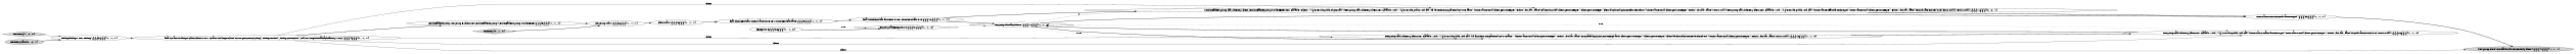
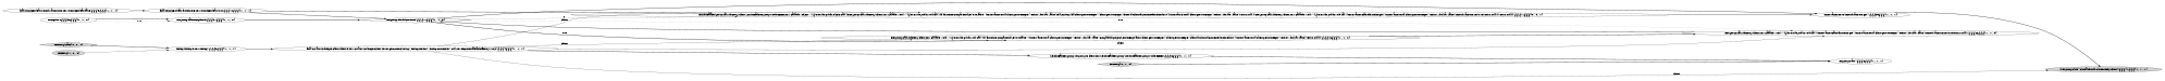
  digraph {
    rankdir=LR
    node [fillcolor=white shape=ellipse style=filled]
    edge [style=bold]
    n1 [label="final AtomicBoolean firstTime = new AtomicBoolean(true)@@@10@@@['1', '1', '1']"]
    n2 [label="SessionFailRetryLoop.callWithRetry(client,SessionFailRetryLoop.Mode.RETRY,new Callable<Object>(){@Override public Object call(){RetryLoop.callWithRetry(client,new Callable<Void>(){@Override public Void call(){if (firstTime.compareAndSet(true,false)) {Assert.assertNull(client.getZooKeeper().exists(\"/foo/bar\",false))KillSession2.kill(client.getZooKeeper())client.getZooKeeper()client.blockUntilConnectedOrTimedOut()}Assert.assertNull(client.getZooKeeper().exists(\"/foo/bar\",false))return null}})RetryLoop.callWithRetry(client,new Callable<Void>(){@Override public Void call(){Assert.assertFalse(firstTime.get())Assert.assertNull(client.getZooKeeper().exists(\"/foo/bar\",false))secondWasDone.set(true)return null}})return null}})@@@11@@@['0', '0', '1']"]
    n3 [label="retryLoop.shouldContinue()@@@11@@@['1', '1', '0']" shape=diamond]
    n4 [label="Assert.assertTrue(secondWasDone.get())@@@39@@@['1', '1', '1']"]
    n5 [label="RetryLoop.callWithRetry(client,new Callable<Void>(){@Override public Void call(){Assert.assertFalse(firstTime.get())Assert.assertNull(client.getZooKeeper().exists(\"/foo/bar\",false))secondWasDone.set(true)return null}})@@@26@@@['1', '1', '0']"]
    n6 [label="RetryLoop.callWithRetry(client,new Callable<Void>(){@Override public Void call(){if (firstTime.compareAndSet(true,false)) {Assert.assertNull(client.getZooKeeper().exists(\"/foo/bar\",false))Compatibility.injectSessionExpiration(client.getZooKeeper())client.getZooKeeper()client.blockUntilConnectedOrTimedOut()}Assert.assertNull(client.getZooKeeper().exists(\"/foo/bar\",false))return null}})@@@13@@@['1', '1', '0']"]
    n7 [fillcolor=lightgray label="{retryLoop.close()CloseableUtils.closeQuietly(client)}@@@41@@@['1', '1', '1']"]
-   n8 [fillcolor=lightgray label="testRetry['1', '0', '0']" shape=diamond]
+   n8 [fillcolor=lightgray label="testRetry['1', '0', '0']"]
    n9 [label="Timing timing = new Timing()@@@3@@@['1', '1', '1']"]
    n10 [label="final CuratorZookeeperClient client = new CuratorZookeeperClient(server.getConnectString(),timing.session(),timing.connection(),null,new ExponentialBackoffRetry(100,3))@@@4@@@['1', '1', '1']"]
    n11 [label="retryLoop.start()@@@6@@@['1', '1', '1']"]
-   n12 [label="client.start()@@@8@@@['1', '1', '1']"]
    n13 [label="final AtomicBoolean secondWasDone = new AtomicBoolean(false)@@@9@@@['1', '1', '1']"]
    n14 [fillcolor=lightgray label="testRetry['0', '1', '0']" shape=diamond]
-   n15 [fillcolor=lightgray label="testRetryStatic['0', '0', '1']"]
+   n15 [fillcolor=lightgray label="testRetryStatic['0', '0', '1']" shape=diamond]
    n16 [label="Exception e@@@36@@@['1', '1', '0']"]
-   n17 [label="retryLoop.takeException(e)@@@37@@@['1', '1', '0']" shape=diamond]
+   n17 [label="retryLoop.takeException(e)@@@37@@@['1', '1', '0']"]
    n18 [label="SessionFailRetryLoop retryLoop = client.newSessionFailRetryLoop(SessionFailRetryLoop.Mode.RETRY)@@@5@@@['1', '1', '1']"]
    n1 -> n2
    n1 -> n3
    n2 -> n4
    n3 -> n2 [label=0 style=dashed]
    n3 -> n4
    n3 -> n5 [label=true style=dotted]
    n3 -> n6 [label=true style=dotted]
    n3 -> n6
    n4 -> n7
    n5 -> n3
    n6 -> n5
    n8 -> n9 [style=solid]
    n9 -> n10
    n10 -> n2 [label=client style=solid]
    n10 -> n5 [label=client style=solid]
    n10 -> n6 [label=client style=solid]
    n10 -> n7 [label=client style=solid]
    n10 -> n18
-   n11 -> n12
-   n12 -> n13
    n13 -> n1
    n14 -> n11
    n15 -> n9
    n16 -> n17
    n16 -> n17 [label=true style=dotted]
-   n17 -> n3 [style=dotted]
+   n17 -> n3
    n18 -> n11
  }
